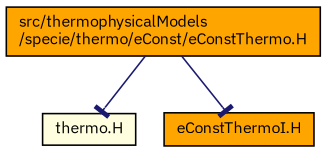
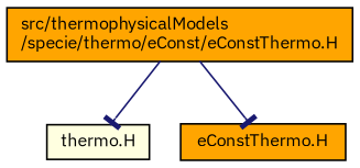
  digraph {
    fontname="IBM Plex Sans"
    node [color=black fillcolor=orange fontname="IBM Plex Sans" fontsize=10 shape=record style=filled]
    edge [color=midnightblue fontname="IBM Plex Sans" fontsize=10 labelfontname=FreeSans labelfontsize=10 style=solid arrowhead=tee]
    n1 [fontcolor=black height=0.2 label="src/thermophysicalModels\l/specie/thermo/eConst/eConstThermo.H" width=0.4]
    n2 [height=0.2 label="thermo.H" width=0.4 fillcolor=lightyellow]
-   n3 [height=0.2 label="eConstThermoI.H" width=0.4]
+   n3 [height=0.2 label="eConstThermo.H" width=0.4]
    n1 -> n2
    n1 -> n3
  }
